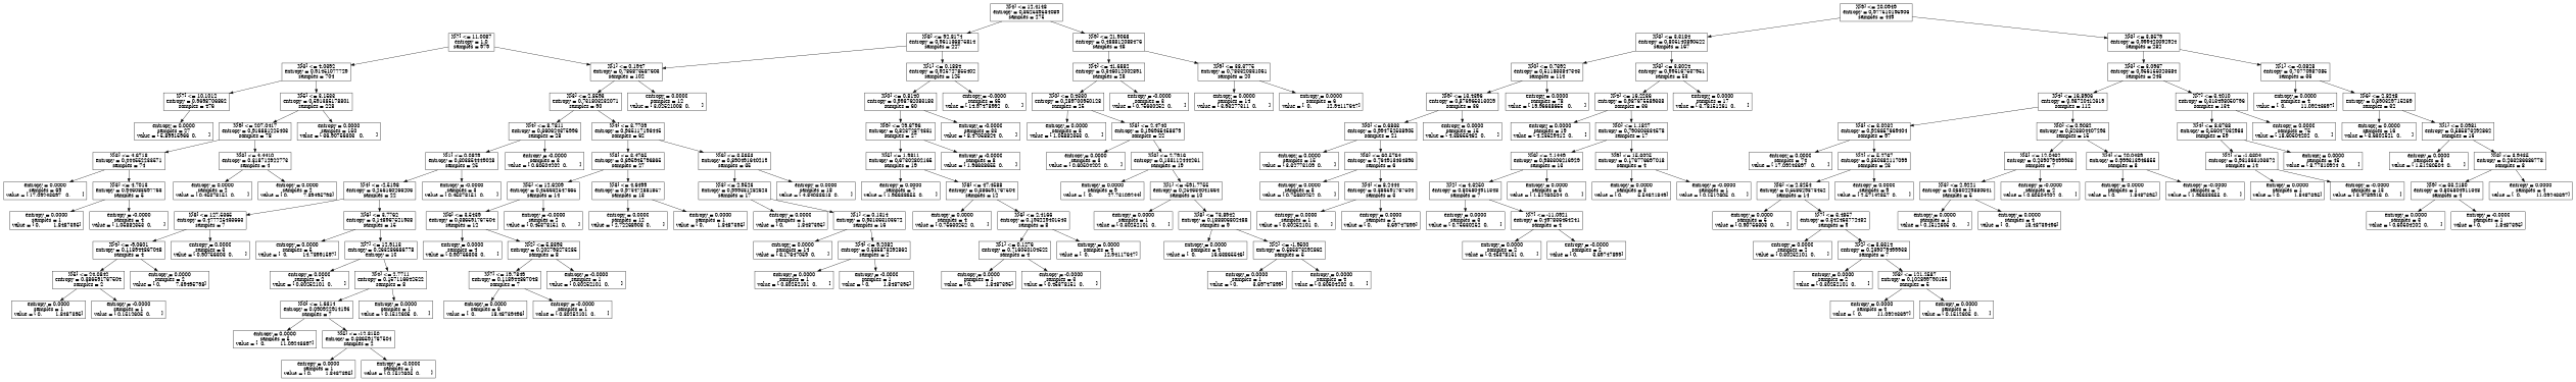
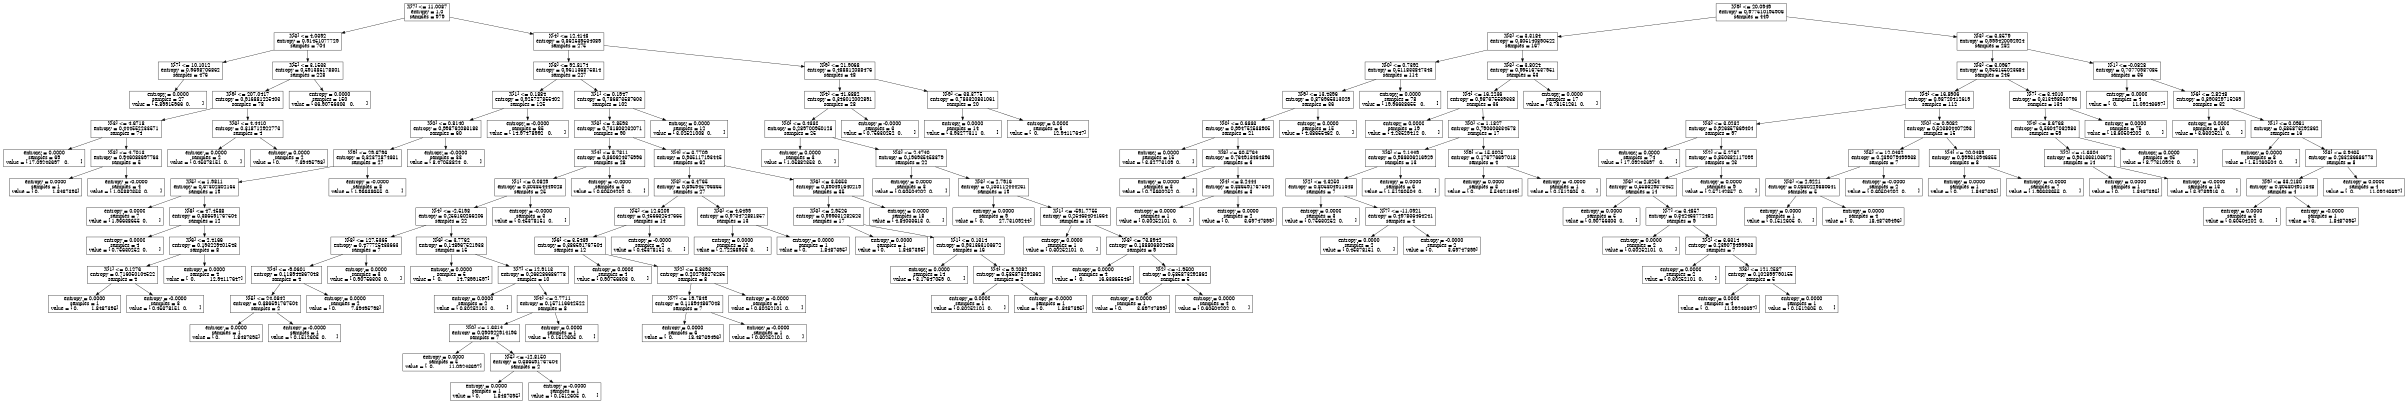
  digraph {
    node [shape=box]
    n1 [label="X[7] <= 11.0087\nentropy = 1.0\nsamples = 979"]
    n2 [label="X[3] <= 4.0392\nentropy = 0.91451077729\nsamples = 704"]
    n3 [label="X[4] <= 12.4148\nentropy = 0.862539534089\nsamples = 275"]
    n4 [label="X[7] <= 10.1012\nentropy = 0.9698706862\nsamples = 476"]
    n5 [label="X[5] <= 3.1533\nentropy = 0.591385178801\nsamples = 228"]
    n6 [label="X[8] <= 92.8174\nentropy = 0.961136875814\nsamples = 227"]
    n7 [label="X[9] <= 21.9068\nentropy = 0.488812088476\nsamples = 48"]
    n8 [label="entropy = 0.0000\nsamples = 27\nvalue = [ 5.89915966  0.        ]"]
    n9 [label="X[9] <= 207.0417\nentropy = 0.916881225403\nsamples = 78"]
    n10 [label="entropy = 0.0000\nsamples = 150\nvalue = [ 36.90756303   0.        ]"]
    n11 [label="X[9] <= 20.0949\nentropy = 0.977510195906\nsamples = 449"]
    n12 [label="X[3] <= 3.3184\nentropy = 0.805140890522\nsamples = 167"]
    n13 [label="X[3] <= 3.8579\nentropy = 0.999420092924\nsamples = 282"]
    n14 [label="X[0] <= 0.7392\nentropy = 0.511833847343\nsamples = 114"]
    n15 [label="X[3] <= 3.8024\nentropy = 0.995167537951\nsamples = 53"]
    n16 [label="X[3] <= 3.0967\nentropy = 0.956155023684\nsamples = 246"]
    n17 [label="X[1] <= -0.0828\nentropy = 0.70770987085\nsamples = 36"]
    n18 [label="X[9] <= 13.4396\nentropy = 0.876965313029\nsamples = 36"]
    n19 [label="entropy = 0.0000\nsamples = 78\nvalue = [ 19.96638655   0.        ]"]
    n20 [label="X[4] <= 16.2236\nentropy = 0.987675589338\nsamples = 36"]
    n21 [label="entropy = 0.0000\nsamples = 17\nvalue = [ 3.78151261  0.        ]"]
    n22 [label="X[0] <= 0.6833\nentropy = 0.994752538905\nsamples = 21"]
    n23 [label="entropy = 0.0000\nsamples = 15\nvalue = [ 4.38655462  0.        ]"]
    n24 [label="entropy = 0.0000\nsamples = 15\nvalue = [ 3.32773109  0.        ]"]
    n25 [label="X[8] <= 60.5764\nentropy = 0.764913464896\nsamples = 6"]
    n26 [label="entropy = 0.0000\nsamples = 3\nvalue = [ 0.75630252  0.        ]"]
    n27 [label="X[4] <= 8.2444\nentropy = 0.386591767504\nsamples = 3"]
    n28 [label="entropy = 0.0000\nsamples = 1\nvalue = [ 0.30252101  0.        ]"]
    n29 [label="entropy = 0.0000\nsamples = 2\nvalue = [ 0.          3.69747899]"]
    n30 [label="entropy = 0.0000\nsamples = 19\nvalue = [ 4.23529412  0.        ]"]
    n31 [label="X[0] <= 1.1827\nentropy = 0.790303334578\nsamples = 17"]
    n32 [label="X[6] <= 2.1449\nentropy = 0.983306216929\nsamples = 13"]
    n33 [label="X[9] <= 15.3025\nentropy = 0.176776697018\nsamples = 4"]
    n34 [label="X[2] <= 4.3250\nentropy = 0.805804911348\nsamples = 7"]
    n35 [label="entropy = 0.0000\nsamples = 6\nvalue = [ 1.51260504  0.        ]"]
    n36 [label="entropy = 0.0000\nsamples = 3\nvalue = [ 0.          5.54621849]"]
    n37 [label="entropy = -0.0000\nsamples = 1\nvalue = [ 0.1512605  0.       ]"]
    n38 [label="entropy = 0.0000\nsamples = 3\nvalue = [ 0.75630252  0.        ]"]
    n39 [label="X[7] <= -11.0921\nentropy = 0.497836464241\nsamples = 4"]
    n40 [label="entropy = 0.0000\nsamples = 2\nvalue = [ 0.45378151  0.        ]"]
    n41 [label="entropy = -0.0000\nsamples = 2\nvalue = [ 0.          3.69747899]"]
    n42 [label="X[4] <= 16.8906\nentropy = 0.98720412619\nsamples = 112"]
    n43 [label="X[7] <= 3.4010\nentropy = 0.313498050796\nsamples = 134"]
    n44 [label="entropy = 0.0000\nsamples = 4\nvalue = [  0.          11.09243697]"]
    n45 [label="X[6] <= 2.8248\nentropy = 0.890329715269\nsamples = 32"]
    n46 [label="X[3] <= 3.0232\nentropy = 0.926857669404\nsamples = 97"]
    n47 [label="X[0] <= 0.9082\nentropy = 0.523804407293\nsamples = 15"]
    n48 [label="X[4] <= 8.6768\nentropy = 0.56047032983\nsamples = 59"]
    n49 [label="entropy = 0.0000\nsamples = 75\nvalue = [ 18.60504202   0.        ]"]
    n50 [label="entropy = 0.0000\nsamples = 74\nvalue = [ 17.09243697   0.        ]"]
    n51 [label="X[2] <= 5.2767\nentropy = 0.850382117099\nsamples = 23"]
    n52 [label="X[5] <= 12.0432\nentropy = 0.239079499938\nsamples = 7"]
    n53 [label="X[4] <= 20.0489\nentropy = 0.999313946855\nsamples = 8"]
    n54 [label="X[6] <= 2.8254\nentropy = 0.558629373452\nsamples = 14"]
    n55 [label="entropy = 0.0000\nsamples = 9\nvalue = [ 2.57142857  0.        ]"]
    n56 [label="entropy = 0.0000\nsamples = 5\nvalue = [ 0.90756303  0.        ]"]
    n57 [label="X[7] <= 3.4857\nentropy = 0.342463772482\nsamples = 9"]
    n58 [label="entropy = 0.0000\nsamples = 2\nvalue = [ 0.30252101  0.        ]"]
    n59 [label="X[2] <= 3.6314\nentropy = 0.239079499938\nsamples = 7"]
    n60 [label="entropy = 0.0000\nsamples = 2\nvalue = [ 0.30252101  0.        ]"]
    n61 [label="X[8] <= 121.2587\nentropy = 0.102899790155\nsamples = 5"]
    n62 [label="entropy = 0.0000\nsamples = 4\nvalue = [  0.          11.09243697]"]
    n63 [label="entropy = 0.0000\nsamples = 1\nvalue = [ 0.1512605  0.       ]"]
    n64 [label="X[3] <= 2.9221\nentropy = 0.0680229880641\nsamples = 5"]
    n65 [label="entropy = -0.0000\nsamples = 2\nvalue = [ 0.60504202  0.        ]"]
    n66 [label="entropy = 0.0000\nsamples = 1\nvalue = [ 0.         1.8487395]"]
    n67 [label="entropy = -0.0000\nsamples = 7\nvalue = [ 1.96638655  0.        ]"]
    n68 [label="entropy = 0.0000\nsamples = 1\nvalue = [ 0.1512605  0.       ]"]
    n69 [label="entropy = 0.0000\nsamples = 4\nvalue = [  0.          18.48739496]"]
    n70 [label="X[2] <= -1.6304\nentropy = 0.931363103672\nsamples = 14"]
    n71 [label="entropy = 0.0000\nsamples = 45\nvalue = [ 8.77310924  0.        ]"]
    n72 [label="entropy = 0.0000\nsamples = 1\nvalue = [ 0.         1.8487395]"]
    n73 [label="entropy = -0.0000\nsamples = 13\nvalue = [ 3.4789916  0.       ]"]
    n74 [label="entropy = 0.0000\nsamples = 16\nvalue = [ 3.6302521  0.       ]"]
    n75 [label="X[1] <= 0.0981\nentropy = 0.585873292862\nsamples = 16"]
    n76 [label="entropy = 0.0000\nsamples = 8\nvalue = [ 1.51260504  0.        ]"]
    n77 [label="X[3] <= 3.9435\nentropy = 0.263286686778\nsamples = 8"]
    n78 [label="X[9] <= 33.2180\nentropy = 0.805804911348\nsamples = 4"]
    n79 [label="entropy = 0.0000\nsamples = 4\nvalue = [  0.          11.09243697]"]
    n80 [label="entropy = 0.0000\nsamples = 3\nvalue = [ 0.60504202  0.        ]"]
    n81 [label="entropy = -0.0000\nsamples = 1\nvalue = [ 0.         1.8487395]"]
    n82 [label="X[3] <= 4.6718\nentropy = 0.444552233571\nsamples = 74"]
    n83 [label="X[3] <= 4.4410\nentropy = 0.318712922773\nsamples = 4"]
    n84 [label="entropy = 0.0000\nsamples = 69\nvalue = [ 17.09243697   0.        ]"]
    n85 [label="X[3] <= 4.7013\nentropy = 0.946083697763\nsamples = 5"]
    n86 [label="entropy = 0.0000\nsamples = 2\nvalue = [ 0.45378151  0.        ]"]
    n87 [label="entropy = 0.0000\nsamples = 2\nvalue = [ 0.          7.39495798]"]
    n88 [label="entropy = 0.0000\nsamples = 1\nvalue = [ 0.         1.8487395]"]
    n89 [label="entropy = -0.0000\nsamples = 4\nvalue = [ 1.05882353  0.        ]"]
    n90 [label="X[1] <= 0.1884\nentropy = 0.925727855402\nsamples = 125"]
    n91 [label="X[1] <= 0.1947\nentropy = 0.786873587603\nsamples = 102"]
    n92 [label="X[4] <= 41.6882\nentropy = 0.346012002891\nsamples = 28"]
    n93 [label="X[9] <= 38.3775\nentropy = 0.783320831061\nsamples = 20"]
    n94 [label="X[0] <= 0.8140\nentropy = 0.998762083183\nsamples = 60"]
    n95 [label="entropy = -0.0000\nsamples = 65\nvalue = [ 14.97478992   0.        ]"]
    n96 [label="X[3] <= 2.8593\nentropy = 0.731803232071\nsamples = 90"]
    n97 [label="entropy = 0.0000\nsamples = 12\nvalue = [ 3.02521008  0.        ]"]
    n98 [label="X[9] <= 29.6796\nentropy = 0.82372874331\nsamples = 27"]
    n99 [label="entropy = -0.0000\nsamples = 33\nvalue = [ 8.47058824  0.        ]"]
    n100 [label="X[5] <= 1.9811\nentropy = 0.67302802165\nsamples = 19"]
    n101 [label="entropy = -0.0000\nsamples = 8\nvalue = [ 1.96638655  0.        ]"]
    n102 [label="entropy = 0.0000\nsamples = 7\nvalue = [ 1.96638655  0.        ]"]
    n103 [label="X[8] <= 47.4588\nentropy = 0.386591767504\nsamples = 12"]
    n104 [label="entropy = 0.0000\nsamples = 4\nvalue = [ 0.75630252  0.        ]"]
    n105 [label="X[6] <= 2.4166\nentropy = 0.193229401543\nsamples = 8"]
    n106 [label="X[1] <= 0.1276\nentropy = 0.716050104522\nsamples = 4"]
    n107 [label="entropy = 0.0000\nsamples = 4\nvalue = [  0.          12.94117647]"]
    n108 [label="entropy = 0.0000\nsamples = 1\nvalue = [ 0.         1.8487395]"]
    n109 [label="entropy = -0.0000\nsamples = 3\nvalue = [ 0.45378151  0.        ]"]
    n110 [label="X[4] <= 8.7811\nentropy = 0.360624375996\nsamples = 28"]
    n111 [label="X[4] <= 3.7709\nentropy = 0.935117193445\nsamples = 62"]
    n112 [label="X[1] <= 0.0829\nentropy = 0.303854449028\nsamples = 25"]
    n113 [label="entropy = -0.0000\nsamples = 3\nvalue = [ 0.60504202  0.        ]"]
    n114 [label="X[3] <= 3.4765\nentropy = 0.695945796865\nsamples = 27"]
    n115 [label="X[6] <= 3.5653\nentropy = 0.890491640219\nsamples = 35"]
    n116 [label="X[4] <= -2.5198\nentropy = 0.256160266206\nsamples = 22"]
    n117 [label="entropy = -0.0000\nsamples = 3\nvalue = [ 0.45378151  0.        ]"]
    n118 [label="X[8] <= 127.5365\nentropy = 0.477725433663\nsamples = 7"]
    n119 [label="X[6] <= 3.7762\nentropy = 0.148967521938\nsamples = 15"]
    n120 [label="X[4] <= -9.0601\nentropy = 0.118944867048\nsamples = 4"]
    n121 [label="entropy = 0.0000\nsamples = 3\nvalue = [ 0.90756303  0.        ]"]
    n122 [label="entropy = 0.0000\nsamples = 5\nvalue = [  0.          14.78991597]"]
-   n123 [label="X[7] <= 12.9113\nentropy = 0.263286686778\nentropy = 10"]
+   n123 [label="X[7] <= 12.9113\nentropy = 0.263286686778\nsamples = 10"]
    n124 [label="X[5] <= 24.0842\nentropy = 0.386591767504\nsamples = 2"]
    n125 [label="entropy = 0.0000\nsamples = 2\nvalue = [ 0.          7.39495798]"]
    n126 [label="entropy = 0.0000\nsamples = 1\nvalue = [ 0.         1.8487395]"]
    n127 [label="entropy = -0.0000\nsamples = 1\nvalue = [ 0.1512605  0.       ]"]
    n128 [label="entropy = 0.0000\nsamples = 2\nvalue = [ 0.30252101  0.        ]"]
    n129 [label="X[4] <= 2.7711\nentropy = 0.157116642522\nsamples = 8"]
    n130 [label="X[0] <= 1.6314\nentropy = 0.090922914196\nsamples = 7"]
    n131 [label="entropy = 0.0000\nsamples = 1\nvalue = [ 0.1512605  0.       ]"]
    n132 [label="entropy = 0.0000\nsamples = 5\nvalue = [  0.          11.09243697]"]
    n133 [label="X[5] <= -12.8150\nentropy = 0.386591767504\nsamples = 2"]
    n134 [label="entropy = 0.0000\nsamples = 1\nvalue = [ 0.         1.8487395]"]
    n135 [label="entropy = -0.0000\nsamples = 1\nvalue = [ 0.1512605  0.       ]"]
    n136 [label="X[5] <= 12.6209\nentropy = 0.456632547665\nsamples = 14"]
    n137 [label="X[3] <= 4.6499\nentropy = 0.973472881857\nsamples = 13"]
    n138 [label="X[3] <= 2.9526\nentropy = 0.999331282623\nsamples = 17"]
    n139 [label="entropy = 0.0000\nsamples = 18\nvalue = [ 4.84033613  0.        ]"]
    n140 [label="X[6] <= 3.5439\nentropy = 0.386591767504\nsamples = 12"]
    n141 [label="entropy = -0.0000\nsamples = 2\nvalue = [ 0.45378151  0.        ]"]
    n142 [label="entropy = 0.0000\nsamples = 12\nvalue = [ 2.72268908  0.        ]"]
    n143 [label="entropy = 0.0000\nsamples = 1\nvalue = [ 0.         1.8487395]"]
    n144 [label="entropy = 0.0000\nsamples = 4\nvalue = [ 0.90756303  0.        ]"]
    n145 [label="X[2] <= 5.8393\nentropy = 0.202798273285\nsamples = 8"]
    n146 [label="X[7] <= 19.7849\nentropy = 0.118944867048\nsamples = 7"]
    n147 [label="entropy = -0.0000\nsamples = 1\nvalue = [ 0.30252101  0.        ]"]
    n148 [label="entropy = 0.0000\nsamples = 6\nvalue = [  0.          18.48739496]"]
    n149 [label="entropy = -0.0000\nsamples = 1\nvalue = [ 0.30252101  0.        ]"]
    n150 [label="entropy = 0.0000\nsamples = 1\nvalue = [ 0.         1.8487395]"]
    n151 [label="X[1] <= 0.1314\nentropy = 0.931363103672\nsamples = 16"]
    n152 [label="entropy = 0.0000\nsamples = 14\nvalue = [ 3.17647059  0.        ]"]
    n153 [label="X[4] <= 9.2082\nentropy = 0.585873292862\nsamples = 2"]
    n154 [label="entropy = 0.0000\nsamples = 1\nvalue = [ 0.30252101  0.        ]"]
    n155 [label="entropy = -0.0000\nsamples = 1\nvalue = [ 0.         1.8487395]"]
    n156 [label="X[0] <= 0.4330\nentropy = 0.289700950128\nsamples = 25"]
    n157 [label="entropy = -0.0000\nsamples = 3\nvalue = [ 0.75630252  0.        ]"]
    n158 [label="entropy = 0.0000\nsamples = 14\nvalue = [ 3.93277311  0.        ]"]
    n159 [label="entropy = 0.0000\nsamples = 6\nvalue = [  0.          12.94117647]"]
    n160 [label="entropy = 0.0000\nsamples = 3\nvalue = [ 1.05882353  0.        ]"]
    n161 [label="X[3] <= 2.4740\nentropy = 0.196935458379\nsamples = 22"]
    n162 [label="entropy = 0.0000\nsamples = 3\nvalue = [ 0.60504202  0.        ]"]
    n163 [label="X[3] <= 2.7916\nentropy = 0.133112444261\nsamples = 19"]
    n164 [label="entropy = 0.0000\nsamples = 9\nvalue = [  0.          27.73109244]"]
    n165 [label="X[1] <= -591.7755\nentropy = 0.254634041664\nsamples = 10"]
    n166 [label="entropy = 0.0000\nsamples = 1\nvalue = [ 0.30252101  0.        ]"]
    n167 [label="X[8] <= 73.8942\nentropy = 0.188806802488\nsamples = 9"]
    n168 [label="entropy = 0.0000\nsamples = 4\nvalue = [  0.          16.63865546]"]
    n169 [label="X[2] <= -1.9500\nentropy = 0.585873292862\nsamples = 5"]
    n170 [label="entropy = 0.0000\nsamples = 1\nvalue = [ 0.          3.69747899]"]
    n171 [label="entropy = 0.0000\nsamples = 4\nvalue = [ 0.60504202  0.        ]"]
    n1 -> n2
-   n1 -> n91
+   n1 -> n3
    n2 -> n4
    n2 -> n5
    n3 -> n6
    n3 -> n7
    n4 -> n8
    n5 -> n9
    n5 -> n10
    n6 -> n90
    n6 -> n91
    n7 -> n92
    n7 -> n93
    n9 -> n82
    n9 -> n83
    n11 -> n12
    n11 -> n13
    n12 -> n14
    n12 -> n15
    n13 -> n16
    n13 -> n17
    n14 -> n18
    n14 -> n19
    n15 -> n20
    n15 -> n21
    n16 -> n42
    n16 -> n43
    n17 -> n44
    n17 -> n45
    n18 -> n22
    n18 -> n23
    n20 -> n30
    n20 -> n31
    n22 -> n24
    n22 -> n25
    n25 -> n26
    n25 -> n27
    n27 -> n28
    n27 -> n29
    n31 -> n32
    n31 -> n33
    n32 -> n34
    n32 -> n35
    n33 -> n36
    n33 -> n37
    n34 -> n38
    n34 -> n39
    n39 -> n40
    n39 -> n41
    n42 -> n46
    n42 -> n47
    n43 -> n48
    n43 -> n49
    n45 -> n74
    n45 -> n75
    n46 -> n50
    n46 -> n51
    n47 -> n52
    n47 -> n53
    n48 -> n70
    n48 -> n71
    n51 -> n54
    n51 -> n55
    n52 -> n64
    n52 -> n65
    n53 -> n66
    n53 -> n67
    n54 -> n56
    n54 -> n57
    n57 -> n58
    n57 -> n59
    n59 -> n60
    n59 -> n61
    n61 -> n62
    n61 -> n63
    n64 -> n68
    n64 -> n69
    n70 -> n72
    n70 -> n73
    n75 -> n76
    n75 -> n77
    n77 -> n78
    n77 -> n79
    n78 -> n80
    n78 -> n81
    n82 -> n84
    n82 -> n85
    n83 -> n86
    n83 -> n87
    n85 -> n88
    n85 -> n89
    n90 -> n94
    n90 -> n95
    n91 -> n96
    n91 -> n97
    n92 -> n156
    n92 -> n157
    n93 -> n158
    n93 -> n159
    n94 -> n98
    n94 -> n99
    n96 -> n110
    n96 -> n111
    n98 -> n100
    n98 -> n101
    n100 -> n102
    n100 -> n103
    n103 -> n104
    n103 -> n105
    n105 -> n106
    n105 -> n107
    n106 -> n108
    n106 -> n109
    n110 -> n112
    n110 -> n113
    n111 -> n114
    n111 -> n115
    n112 -> n116
    n112 -> n117
    n114 -> n136
    n114 -> n137
    n115 -> n138
    n115 -> n139
    n116 -> n118
    n116 -> n119
    n118 -> n120
    n118 -> n121
    n119 -> n122
    n119 -> n123
    n120 -> n124
    n120 -> n125
    n123 -> n128
    n123 -> n129
    n124 -> n126
    n124 -> n127
    n129 -> n130
    n129 -> n131
    n130 -> n132
    n130 -> n133
    n133 -> n134
    n133 -> n135
    n136 -> n140
    n136 -> n141
    n137 -> n142
    n137 -> n143
    n138 -> n150
    n138 -> n151
    n140 -> n144
    n140 -> n145
    n145 -> n146
    n145 -> n147
    n146 -> n148
    n146 -> n149
    n151 -> n152
    n151 -> n153
    n153 -> n154
    n153 -> n155
    n156 -> n160
    n156 -> n161
    n161 -> n162
    n161 -> n163
    n163 -> n164
    n163 -> n165
    n165 -> n166
    n165 -> n167
    n167 -> n168
    n167 -> n169
    n169 -> n170
    n169 -> n171
  }
